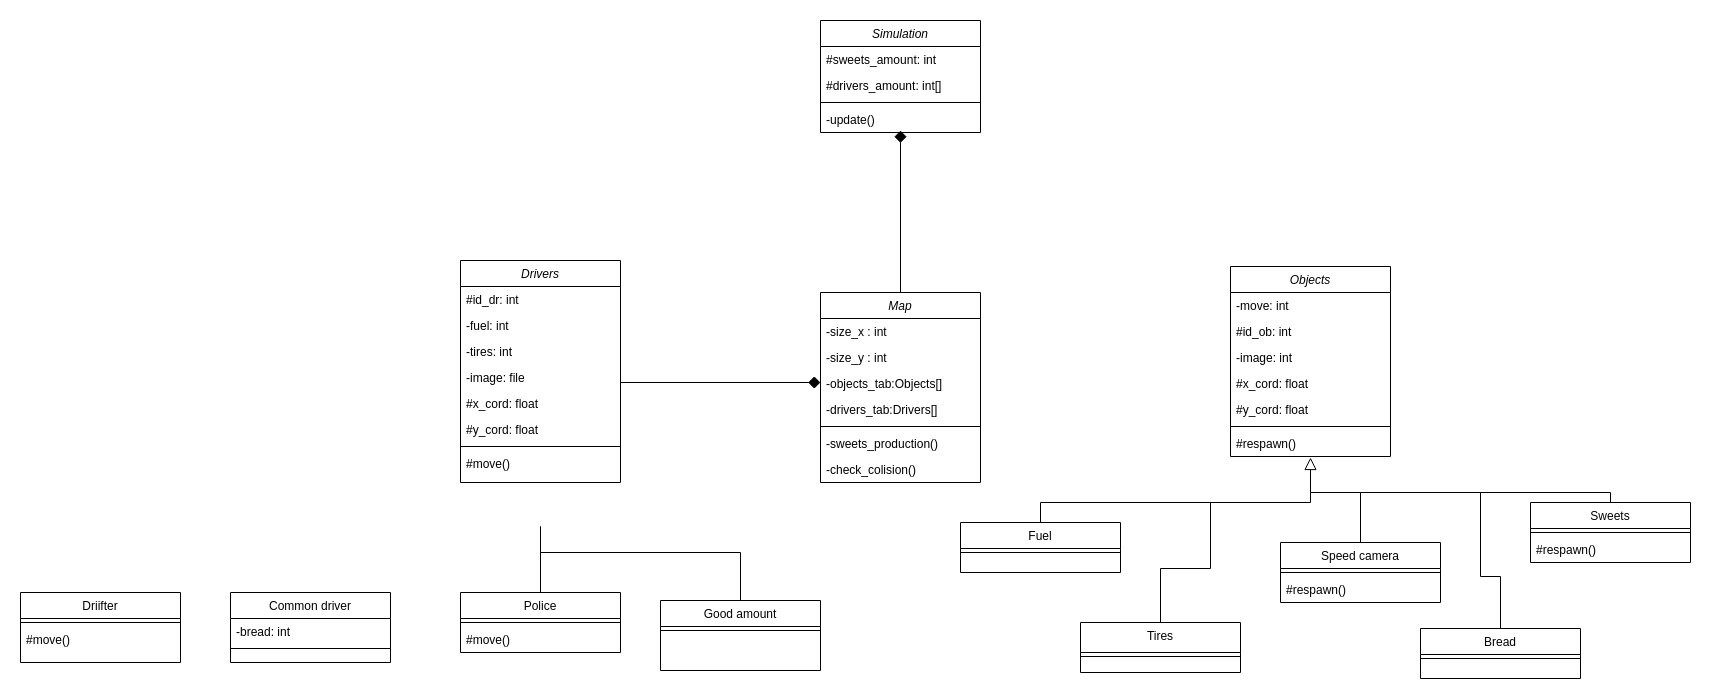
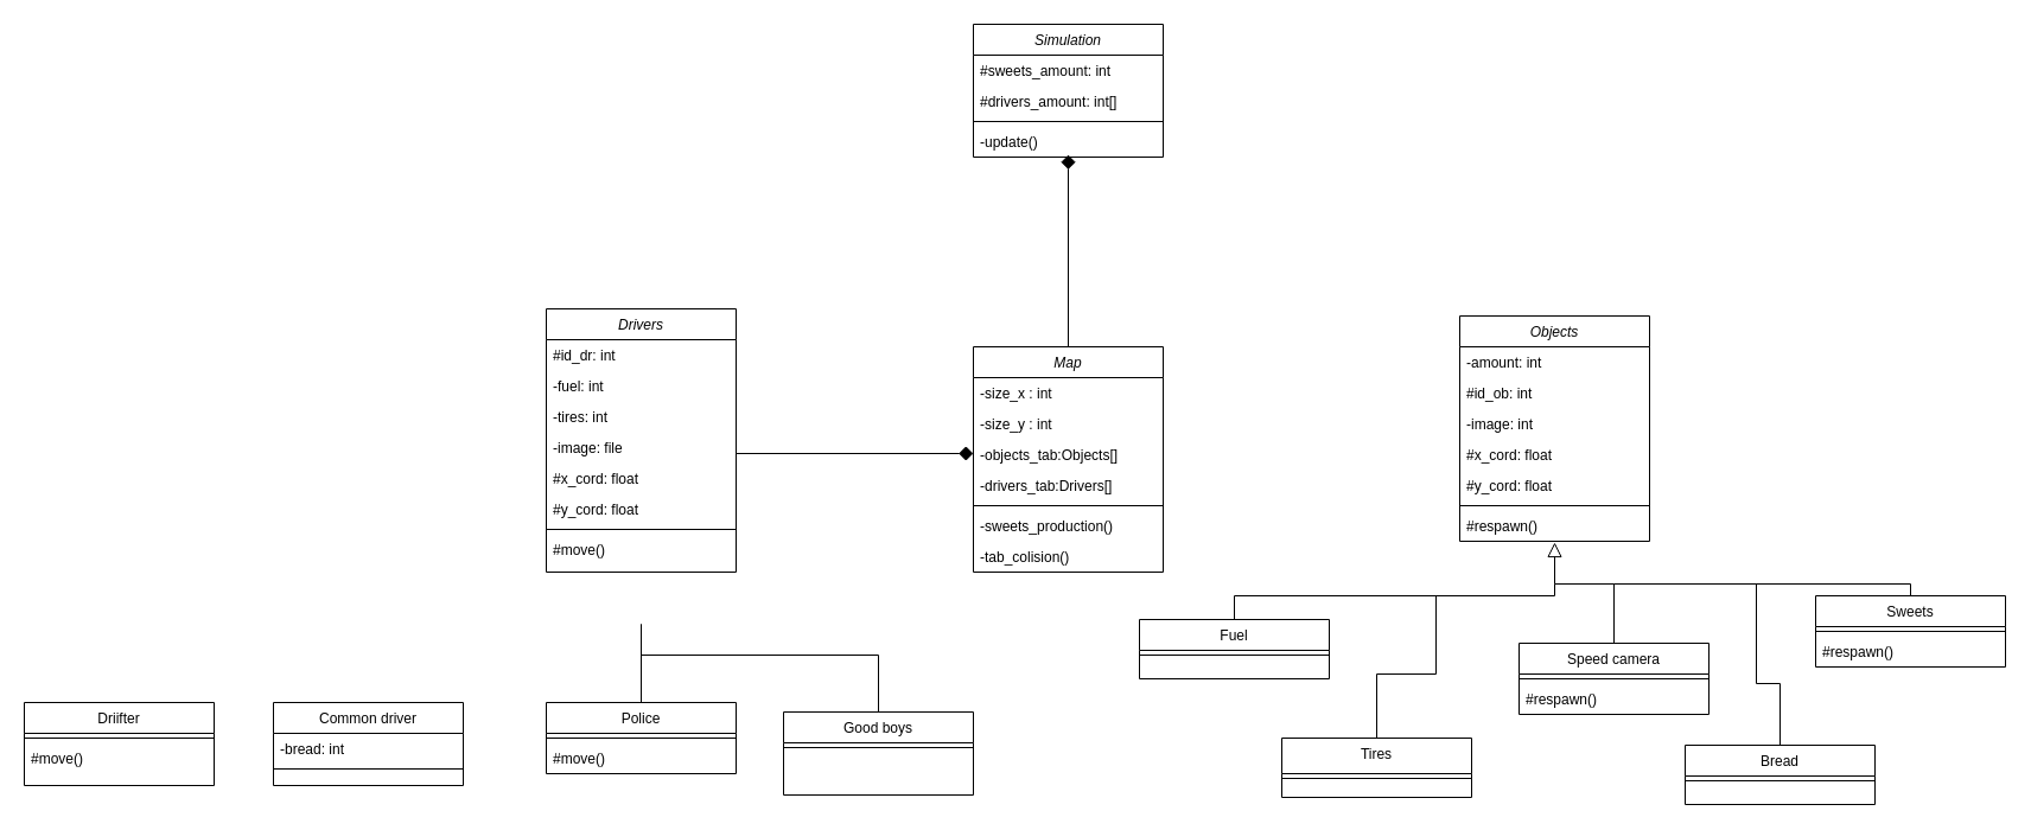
  <mxCell id="0" />
  <mxCell id="1" parent="0" />
  <mxCell id="2" value="Drivers" style="swimlane;fontStyle=2;align=center;verticalAlign=top;childLayout=stackLayout;horizontal=1;startSize=26;horizontalStack=0;resizeParent=1;resizeLast=0;collapsible=1;marginBottom=0;rounded=0;shadow=0;strokeWidth=1;" parent="1" vertex="1"><mxGeometry x="460" y="260" width="160" height="222" as="geometry"><mxRectangle x="220" y="120" width="160" height="26" as="alternateBounds" /></mxGeometry></mxCell>
  <mxCell id="3" value="#id_dr: int" style="text;align=left;verticalAlign=top;spacingLeft=4;spacingRight=4;overflow=hidden;rotatable=0;points=[[0,0.5],[1,0.5]];portConstraint=eastwest;" parent="2" vertex="1"><mxGeometry y="26" width="160" height="26" as="geometry" /></mxCell>
  <mxCell id="4" value="-fuel: int" style="text;align=left;verticalAlign=top;spacingLeft=4;spacingRight=4;overflow=hidden;rotatable=0;points=[[0,0.5],[1,0.5]];portConstraint=eastwest;" parent="2" vertex="1"><mxGeometry y="52" width="160" height="26" as="geometry" /></mxCell>
  <mxCell id="5" value="-tires: int" style="text;align=left;verticalAlign=top;spacingLeft=4;spacingRight=4;overflow=hidden;rotatable=0;points=[[0,0.5],[1,0.5]];portConstraint=eastwest;rounded=0;shadow=0;html=0;" parent="2" vertex="1"><mxGeometry y="78" width="160" height="26" as="geometry" /></mxCell>
  <mxCell id="6" value="-image: file" style="text;align=left;verticalAlign=top;spacingLeft=4;spacingRight=4;overflow=hidden;rotatable=0;points=[[0,0.5],[1,0.5]];portConstraint=eastwest;rounded=0;shadow=0;html=0;" parent="2" vertex="1"><mxGeometry y="104" width="160" height="26" as="geometry" /></mxCell>
  <mxCell id="7" value="#x_cord: float" style="text;align=left;verticalAlign=top;spacingLeft=4;spacingRight=4;overflow=hidden;rotatable=0;points=[[0,0.5],[1,0.5]];portConstraint=eastwest;rounded=0;shadow=0;html=0;" parent="2" vertex="1"><mxGeometry y="130" width="160" height="26" as="geometry" /></mxCell>
  <mxCell id="8" value="#y_cord: float" style="text;align=left;verticalAlign=top;spacingLeft=4;spacingRight=4;overflow=hidden;rotatable=0;points=[[0,0.5],[1,0.5]];portConstraint=eastwest;rounded=0;shadow=0;html=0;" parent="2" vertex="1"><mxGeometry y="156" width="160" height="26" as="geometry" /></mxCell>
  <mxCell id="9" value="" style="line;html=1;strokeWidth=1;align=left;verticalAlign=middle;spacingTop=-1;spacingLeft=3;spacingRight=3;rotatable=0;labelPosition=right;points=[];portConstraint=eastwest;" parent="2" vertex="1"><mxGeometry y="182" width="160" height="8" as="geometry" /></mxCell>
  <mxCell id="10" value="#move()" style="text;align=left;verticalAlign=top;spacingLeft=4;spacingRight=4;overflow=hidden;rotatable=0;points=[[0,0.5],[1,0.5]];portConstraint=eastwest;" parent="2" vertex="1"><mxGeometry y="190" width="160" height="26" as="geometry" /></mxCell>
  <mxCell id="11" value="Driifter" style="swimlane;fontStyle=0;align=center;verticalAlign=top;childLayout=stackLayout;horizontal=1;startSize=26;horizontalStack=0;resizeParent=1;resizeLast=0;collapsible=1;marginBottom=0;rounded=0;shadow=0;strokeWidth=1;" parent="1" vertex="1"><mxGeometry x="20" y="592" width="160" height="70" as="geometry"><mxRectangle x="130" y="380" width="160" height="26" as="alternateBounds" /></mxGeometry></mxCell>
  <mxCell id="12" value="" style="line;html=1;strokeWidth=1;align=left;verticalAlign=middle;spacingTop=-1;spacingLeft=3;spacingRight=3;rotatable=0;labelPosition=right;points=[];portConstraint=eastwest;" parent="11" vertex="1"><mxGeometry y="26" width="160" height="8" as="geometry" /></mxCell>
  <mxCell id="13" value="#move()" style="text;align=left;verticalAlign=top;spacingLeft=4;spacingRight=4;overflow=hidden;rotatable=0;points=[[0,0.5],[1,0.5]];portConstraint=eastwest;" parent="11" vertex="1"><mxGeometry y="34" width="160" height="26" as="geometry" /></mxCell>
  <mxCell id="14" value="Common driver" style="swimlane;fontStyle=0;align=center;verticalAlign=top;childLayout=stackLayout;horizontal=1;startSize=26;horizontalStack=0;resizeParent=1;resizeLast=0;collapsible=1;marginBottom=0;rounded=0;shadow=0;strokeWidth=1;" parent="1" vertex="1"><mxGeometry x="230" y="592" width="160" height="70" as="geometry"><mxRectangle x="340" y="380" width="170" height="26" as="alternateBounds" /></mxGeometry></mxCell>
  <mxCell id="15" value="-bread: int" style="text;align=left;verticalAlign=top;spacingLeft=4;spacingRight=4;overflow=hidden;rotatable=0;points=[[0,0.5],[1,0.5]];portConstraint=eastwest;" parent="14" vertex="1"><mxGeometry y="26" width="160" height="26" as="geometry" /></mxCell>
  <mxCell id="16" value="" style="line;html=1;strokeWidth=1;align=left;verticalAlign=middle;spacingTop=-1;spacingLeft=3;spacingRight=3;rotatable=0;labelPosition=right;points=[];portConstraint=eastwest;" parent="14" vertex="1"><mxGeometry y="52" width="160" height="8" as="geometry" /></mxCell>
  <mxCell id="17" value="Police" style="swimlane;fontStyle=0;align=center;verticalAlign=top;childLayout=stackLayout;horizontal=1;startSize=26;horizontalStack=0;resizeParent=1;resizeLast=0;collapsible=1;marginBottom=0;rounded=0;shadow=0;strokeWidth=1;" parent="1" vertex="1"><mxGeometry x="460" y="592" width="160" height="60" as="geometry"><mxRectangle x="340" y="380" width="170" height="26" as="alternateBounds" /></mxGeometry></mxCell>
  <mxCell id="18" value="" style="line;html=1;strokeWidth=1;align=left;verticalAlign=middle;spacingTop=-1;spacingLeft=3;spacingRight=3;rotatable=0;labelPosition=right;points=[];portConstraint=eastwest;" parent="17" vertex="1"><mxGeometry y="26" width="160" height="8" as="geometry" /></mxCell>
  <mxCell id="19" value="#move()" style="text;align=left;verticalAlign=top;spacingLeft=4;spacingRight=4;overflow=hidden;rotatable=0;points=[[0,0.5],[1,0.5]];portConstraint=eastwest;" parent="17" vertex="1"><mxGeometry y="34" width="160" height="26" as="geometry" /></mxCell>
  <mxCell id="20" value="" style="endArrow=none;endSize=10;endFill=0;shadow=0;strokeWidth=1;rounded=0;edgeStyle=elbowEdgeStyle;elbow=vertical;exitX=0.5;exitY=0;exitDx=0;exitDy=0;" parent="1" source="17" edge="1"><mxGeometry width="160" relative="1" as="geometry"><mxPoint x="539.5" y="586" as="sourcePoint" /><mxPoint x="540" y="542" as="targetPoint" /><Array as="points"><mxPoint x="769.5" y="526" /></Array></mxGeometry></mxCell>
- <mxCell id="21" value="Good amount" style="swimlane;fontStyle=0;align=center;verticalAlign=top;childLayout=stackLayout;horizontal=1;startSize=26;horizontalStack=0;resizeParent=1;resizeLast=0;collapsible=1;marginBottom=0;rounded=0;shadow=0;strokeWidth=1;" parent="1" vertex="1"><mxGeometry x="660" y="600" width="160" height="70" as="geometry"><mxRectangle x="340" y="380" width="170" height="26" as="alternateBounds" /></mxGeometry></mxCell>
+ <mxCell id="21" value="Good boys" style="swimlane;fontStyle=0;align=center;verticalAlign=top;childLayout=stackLayout;horizontal=1;startSize=26;horizontalStack=0;resizeParent=1;resizeLast=0;collapsible=1;marginBottom=0;rounded=0;shadow=0;strokeWidth=1;" parent="1" vertex="1"><mxGeometry x="660" y="600" width="160" height="70" as="geometry"><mxRectangle x="340" y="380" width="170" height="26" as="alternateBounds" /></mxGeometry></mxCell>
  <mxCell id="22" value="" style="line;html=1;strokeWidth=1;align=left;verticalAlign=middle;spacingTop=-1;spacingLeft=3;spacingRight=3;rotatable=0;labelPosition=right;points=[];portConstraint=eastwest;" parent="21" vertex="1"><mxGeometry y="26" width="160" height="8" as="geometry" /></mxCell>
  <mxCell id="23" value="Objects" style="swimlane;fontStyle=2;align=center;verticalAlign=top;childLayout=stackLayout;horizontal=1;startSize=26;horizontalStack=0;resizeParent=1;resizeLast=0;collapsible=1;marginBottom=0;rounded=0;shadow=0;strokeWidth=1;" parent="1" vertex="1"><mxGeometry x="1230" y="266" width="160" height="190" as="geometry"><mxRectangle x="220" y="120" width="160" height="26" as="alternateBounds" /></mxGeometry></mxCell>
- <mxCell id="24" value="-move: int" style="text;align=left;verticalAlign=top;spacingLeft=4;spacingRight=4;overflow=hidden;rotatable=0;points=[[0,0.5],[1,0.5]];portConstraint=eastwest;" parent="23" vertex="1"><mxGeometry y="26" width="160" height="26" as="geometry" /></mxCell>
+ <mxCell id="24" value="-amount: int" style="text;align=left;verticalAlign=top;spacingLeft=4;spacingRight=4;overflow=hidden;rotatable=0;points=[[0,0.5],[1,0.5]];portConstraint=eastwest;" parent="23" vertex="1"><mxGeometry y="26" width="160" height="26" as="geometry" /></mxCell>
  <mxCell id="25" value="#id_ob: int" style="text;align=left;verticalAlign=top;spacingLeft=4;spacingRight=4;overflow=hidden;rotatable=0;points=[[0,0.5],[1,0.5]];portConstraint=eastwest;" parent="23" vertex="1"><mxGeometry y="52" width="160" height="26" as="geometry" /></mxCell>
  <mxCell id="26" value="-image: int" style="text;align=left;verticalAlign=top;spacingLeft=4;spacingRight=4;overflow=hidden;rotatable=0;points=[[0,0.5],[1,0.5]];portConstraint=eastwest;" parent="23" vertex="1"><mxGeometry y="78" width="160" height="26" as="geometry" /></mxCell>
  <mxCell id="27" value="#x_cord: float&#10;" style="text;align=left;verticalAlign=top;spacingLeft=4;spacingRight=4;overflow=hidden;rotatable=0;points=[[0,0.5],[1,0.5]];portConstraint=eastwest;" parent="23" vertex="1"><mxGeometry y="104" width="160" height="26" as="geometry" /></mxCell>
  <mxCell id="28" value="#y_cord: float" style="text;align=left;verticalAlign=top;spacingLeft=4;spacingRight=4;overflow=hidden;rotatable=0;points=[[0,0.5],[1,0.5]];portConstraint=eastwest;" parent="23" vertex="1"><mxGeometry y="130" width="160" height="26" as="geometry" /></mxCell>
  <mxCell id="29" value="" style="line;html=1;strokeWidth=1;align=left;verticalAlign=middle;spacingTop=-1;spacingLeft=3;spacingRight=3;rotatable=0;labelPosition=right;points=[];portConstraint=eastwest;" parent="23" vertex="1"><mxGeometry y="156" width="160" height="8" as="geometry" /></mxCell>
  <mxCell id="30" value="#respawn()" style="text;align=left;verticalAlign=top;spacingLeft=4;spacingRight=4;overflow=hidden;rotatable=0;points=[[0,0.5],[1,0.5]];portConstraint=eastwest;" parent="23" vertex="1"><mxGeometry y="164" width="160" height="26" as="geometry" /></mxCell>
  <mxCell id="31" value="Fuel" style="swimlane;fontStyle=0;align=center;verticalAlign=top;childLayout=stackLayout;horizontal=1;startSize=26;horizontalStack=0;resizeParent=1;resizeLast=0;collapsible=1;marginBottom=0;rounded=0;shadow=0;strokeWidth=1;" parent="1" vertex="1"><mxGeometry x="960" y="522" width="160" height="50" as="geometry"><mxRectangle x="220" y="120" width="160" height="26" as="alternateBounds" /></mxGeometry></mxCell>
  <mxCell id="32" value="" style="line;html=1;strokeWidth=1;align=left;verticalAlign=middle;spacingTop=-1;spacingLeft=3;spacingRight=3;rotatable=0;labelPosition=right;points=[];portConstraint=eastwest;" parent="31" vertex="1"><mxGeometry y="26" width="160" height="8" as="geometry" /></mxCell>
  <mxCell id="33" value="Tires&#10;" style="swimlane;fontStyle=0;align=center;verticalAlign=top;childLayout=stackLayout;horizontal=1;startSize=30;horizontalStack=0;resizeParent=1;resizeLast=0;collapsible=1;marginBottom=0;rounded=0;shadow=0;strokeWidth=1;" parent="1" vertex="1"><mxGeometry x="1080" y="622" width="160" height="50" as="geometry"><mxRectangle x="220" y="120" width="160" height="26" as="alternateBounds" /></mxGeometry></mxCell>
  <mxCell id="34" value="" style="line;html=1;strokeWidth=1;align=left;verticalAlign=middle;spacingTop=-1;spacingLeft=3;spacingRight=3;rotatable=0;labelPosition=right;points=[];portConstraint=eastwest;" parent="33" vertex="1"><mxGeometry y="30" width="160" height="8" as="geometry" /></mxCell>
  <mxCell id="35" value="Bread" style="swimlane;fontStyle=0;align=center;verticalAlign=top;childLayout=stackLayout;horizontal=1;startSize=26;horizontalStack=0;resizeParent=1;resizeLast=0;collapsible=1;marginBottom=0;rounded=0;shadow=0;strokeWidth=1;" parent="1" vertex="1"><mxGeometry x="1420" y="628" width="160" height="50" as="geometry"><mxRectangle x="220" y="120" width="160" height="26" as="alternateBounds" /></mxGeometry></mxCell>
  <mxCell id="36" value="" style="line;html=1;strokeWidth=1;align=left;verticalAlign=middle;spacingTop=-1;spacingLeft=3;spacingRight=3;rotatable=0;labelPosition=right;points=[];portConstraint=eastwest;" parent="35" vertex="1"><mxGeometry y="26" width="160" height="8" as="geometry" /></mxCell>
  <mxCell id="37" value="Sweets" style="swimlane;fontStyle=0;align=center;verticalAlign=top;childLayout=stackLayout;horizontal=1;startSize=26;horizontalStack=0;resizeParent=1;resizeLast=0;collapsible=1;marginBottom=0;rounded=0;shadow=0;strokeWidth=1;" parent="1" vertex="1"><mxGeometry x="1530" y="502" width="160" height="60" as="geometry"><mxRectangle x="220" y="120" width="160" height="26" as="alternateBounds" /></mxGeometry></mxCell>
  <mxCell id="38" value="" style="line;html=1;strokeWidth=1;align=left;verticalAlign=middle;spacingTop=-1;spacingLeft=3;spacingRight=3;rotatable=0;labelPosition=right;points=[];portConstraint=eastwest;" parent="37" vertex="1"><mxGeometry y="26" width="160" height="8" as="geometry" /></mxCell>
  <mxCell id="39" value="#respawn()" style="text;align=left;verticalAlign=top;spacingLeft=4;spacingRight=4;overflow=hidden;rotatable=0;points=[[0,0.5],[1,0.5]];portConstraint=eastwest;" parent="37" vertex="1"><mxGeometry y="34" width="160" height="26" as="geometry" /></mxCell>
  <mxCell id="40" value="Speed camera" style="swimlane;fontStyle=0;align=center;verticalAlign=top;childLayout=stackLayout;horizontal=1;startSize=26;horizontalStack=0;resizeParent=1;resizeLast=0;collapsible=1;marginBottom=0;rounded=0;shadow=0;strokeWidth=1;" parent="1" vertex="1"><mxGeometry x="1280" y="542" width="160" height="60" as="geometry"><mxRectangle x="220" y="120" width="160" height="26" as="alternateBounds" /></mxGeometry></mxCell>
  <mxCell id="41" value="" style="line;html=1;strokeWidth=1;align=left;verticalAlign=middle;spacingTop=-1;spacingLeft=3;spacingRight=3;rotatable=0;labelPosition=right;points=[];portConstraint=eastwest;" parent="40" vertex="1"><mxGeometry y="26" width="160" height="8" as="geometry" /></mxCell>
  <mxCell id="42" value="" style="endArrow=none;endSize=10;endFill=0;shadow=0;strokeWidth=1;rounded=0;edgeStyle=elbowEdgeStyle;elbow=vertical;exitX=0.5;exitY=0;exitDx=0;exitDy=0;" parent="40" source="35" edge="1"><mxGeometry width="160" relative="1" as="geometry"><mxPoint x="220" y="80" as="sourcePoint" /><mxPoint x="200" y="-50" as="targetPoint" /><Array as="points"><mxPoint x="140" y="34" /></Array></mxGeometry></mxCell>
  <mxCell id="43" value="#respawn()" style="text;align=left;verticalAlign=top;spacingLeft=4;spacingRight=4;overflow=hidden;rotatable=0;points=[[0,0.5],[1,0.5]];portConstraint=eastwest;" parent="40" vertex="1"><mxGeometry y="34" width="160" height="26" as="geometry" /></mxCell>
  <mxCell id="44" value="" style="endArrow=block;endSize=10;endFill=0;shadow=0;strokeWidth=1;rounded=0;edgeStyle=elbowEdgeStyle;elbow=vertical;entryX=0.5;entryY=1.038;entryDx=0;entryDy=0;entryPerimeter=0;" parent="1" target="30" edge="1"><mxGeometry width="160" relative="1" as="geometry"><mxPoint x="1360" y="542" as="sourcePoint" /><mxPoint x="1310" y="482" as="targetPoint" /><Array as="points"><mxPoint x="1260" y="492" /></Array></mxGeometry></mxCell>
  <mxCell id="45" value="" style="endArrow=none;endSize=10;endFill=0;shadow=0;strokeWidth=1;rounded=0;edgeStyle=elbowEdgeStyle;elbow=vertical;exitX=0.5;exitY=0;exitDx=0;exitDy=0;" parent="1" source="31" edge="1"><mxGeometry width="160" relative="1" as="geometry"><mxPoint x="1050" y="520" as="sourcePoint" /><mxPoint x="1310" y="492" as="targetPoint" /><Array as="points"><mxPoint x="1180" y="502" /></Array></mxGeometry></mxCell>
  <mxCell id="46" value="" style="endArrow=none;endSize=10;endFill=0;shadow=0;strokeWidth=1;rounded=0;edgeStyle=elbowEdgeStyle;elbow=vertical;exitX=0.5;exitY=0;exitDx=0;exitDy=0;" parent="1" source="37" edge="1"><mxGeometry width="160" relative="1" as="geometry"><mxPoint x="1610" y="482" as="sourcePoint" /><mxPoint x="1360" y="502" as="targetPoint" /><Array as="points"><mxPoint x="1460" y="492" /><mxPoint x="1610" y="472" /></Array></mxGeometry></mxCell>
  <mxCell id="47" value="" style="endArrow=none;endSize=10;endFill=0;shadow=0;strokeWidth=1;rounded=0;edgeStyle=elbowEdgeStyle;elbow=vertical;exitX=0.5;exitY=0;exitDx=0;exitDy=0;" parent="1" source="21" edge="1"><mxGeometry width="160" relative="1" as="geometry"><mxPoint x="740" y="592" as="sourcePoint" /><mxPoint x="540" y="552" as="targetPoint" /><Array as="points"><mxPoint x="640" y="552" /></Array></mxGeometry></mxCell>
  <mxCell id="48" value="" style="endArrow=none;endSize=10;endFill=0;shadow=0;strokeWidth=1;rounded=0;edgeStyle=elbowEdgeStyle;elbow=vertical;exitX=0.5;exitY=0;exitDx=0;exitDy=0;" parent="1" source="33" edge="1"><mxGeometry width="160" relative="1" as="geometry"><mxPoint x="1160" y="618" as="sourcePoint" /><mxPoint x="1210" y="502" as="targetPoint" /><Array as="points"><mxPoint x="1060" y="568" /></Array></mxGeometry></mxCell>
  <mxCell id="49" value="Map" style="swimlane;fontStyle=2;align=center;verticalAlign=top;childLayout=stackLayout;horizontal=1;startSize=26;horizontalStack=0;resizeParent=1;resizeLast=0;collapsible=1;marginBottom=0;rounded=0;shadow=0;strokeWidth=1;" parent="1" vertex="1"><mxGeometry x="820" y="292" width="160" height="190" as="geometry"><mxRectangle x="220" y="120" width="160" height="26" as="alternateBounds" /></mxGeometry></mxCell>
  <mxCell id="50" value="-size_x : int" style="text;align=left;verticalAlign=top;spacingLeft=4;spacingRight=4;overflow=hidden;rotatable=0;points=[[0,0.5],[1,0.5]];portConstraint=eastwest;rounded=0;shadow=0;html=0;" parent="49" vertex="1"><mxGeometry y="26" width="160" height="26" as="geometry" /></mxCell>
  <mxCell id="51" value="-size_y : int" style="text;align=left;verticalAlign=top;spacingLeft=4;spacingRight=4;overflow=hidden;rotatable=0;points=[[0,0.5],[1,0.5]];portConstraint=eastwest;rounded=0;shadow=0;html=0;" parent="49" vertex="1"><mxGeometry y="52" width="160" height="26" as="geometry" /></mxCell>
  <mxCell id="52" value="-objects_tab:Objects[]" style="text;align=left;verticalAlign=top;spacingLeft=4;spacingRight=4;overflow=hidden;rotatable=0;points=[[0,0.5],[1,0.5]];portConstraint=eastwest;rounded=0;shadow=0;html=0;" parent="49" vertex="1"><mxGeometry y="78" width="160" height="26" as="geometry" /></mxCell>
  <mxCell id="53" value="-drivers_tab:Drivers[]" style="text;align=left;verticalAlign=top;spacingLeft=4;spacingRight=4;overflow=hidden;rotatable=0;points=[[0,0.5],[1,0.5]];portConstraint=eastwest;rounded=0;shadow=0;html=0;" parent="49" vertex="1"><mxGeometry y="104" width="160" height="26" as="geometry" /></mxCell>
  <mxCell id="54" value="" style="line;html=1;strokeWidth=1;align=left;verticalAlign=middle;spacingTop=-1;spacingLeft=3;spacingRight=3;rotatable=0;labelPosition=right;points=[];portConstraint=eastwest;" parent="49" vertex="1"><mxGeometry y="130" width="160" height="8" as="geometry" /></mxCell>
  <mxCell id="55" value="-sweets_production()" style="text;align=left;verticalAlign=top;spacingLeft=4;spacingRight=4;overflow=hidden;rotatable=0;points=[[0,0.5],[1,0.5]];portConstraint=eastwest;" parent="49" vertex="1"><mxGeometry y="138" width="160" height="26" as="geometry" /></mxCell>
- <mxCell id="56" value="-check_colision()" style="text;align=left;verticalAlign=top;spacingLeft=4;spacingRight=4;overflow=hidden;rotatable=0;points=[[0,0.5],[1,0.5]];portConstraint=eastwest;" parent="49" vertex="1"><mxGeometry y="164" width="160" height="26" as="geometry" /></mxCell>
+ <mxCell id="56" value="-tab_colision()" style="text;align=left;verticalAlign=top;spacingLeft=4;spacingRight=4;overflow=hidden;rotatable=0;points=[[0,0.5],[1,0.5]];portConstraint=eastwest;" parent="49" vertex="1"><mxGeometry y="164" width="160" height="26" as="geometry" /></mxCell>
  <mxCell id="57" value="" style="endArrow=none;endSize=10;endFill=0;shadow=0;strokeWidth=1;rounded=0;edgeStyle=elbowEdgeStyle;elbow=vertical;startArrow=diamond;startFill=1;targetPerimeterSpacing=0;startSize=10;" parent="1" edge="1"><mxGeometry width="160" relative="1" as="geometry"><mxPoint x="820" y="382" as="sourcePoint" /><mxPoint x="620" y="408" as="targetPoint" /><Array as="points"><mxPoint x="810" y="382" /></Array></mxGeometry></mxCell>
  <mxCell id="58" value="Simulation" style="swimlane;fontStyle=2;align=center;verticalAlign=top;childLayout=stackLayout;horizontal=1;startSize=26;horizontalStack=0;resizeParent=1;resizeLast=0;collapsible=1;marginBottom=0;rounded=0;shadow=0;strokeWidth=1;" parent="1" vertex="1"><mxGeometry x="820" y="20" width="160" height="112" as="geometry"><mxRectangle x="220" y="120" width="160" height="26" as="alternateBounds" /></mxGeometry></mxCell>
  <mxCell id="59" value="#sweets_amount: int" style="text;align=left;verticalAlign=top;spacingLeft=4;spacingRight=4;overflow=hidden;rotatable=0;points=[[0,0.5],[1,0.5]];portConstraint=eastwest;rounded=0;shadow=0;html=0;" parent="58" vertex="1"><mxGeometry y="26" width="160" height="26" as="geometry" /></mxCell>
  <mxCell id="60" value="#drivers_amount: int[]" style="text;align=left;verticalAlign=top;spacingLeft=4;spacingRight=4;overflow=hidden;rotatable=0;points=[[0,0.5],[1,0.5]];portConstraint=eastwest;rounded=0;shadow=0;html=0;" parent="58" vertex="1"><mxGeometry y="52" width="160" height="26" as="geometry" /></mxCell>
  <mxCell id="61" value="" style="line;html=1;strokeWidth=1;align=left;verticalAlign=middle;spacingTop=-1;spacingLeft=3;spacingRight=3;rotatable=0;labelPosition=right;points=[];portConstraint=eastwest;" parent="58" vertex="1"><mxGeometry y="78" width="160" height="8" as="geometry" /></mxCell>
  <mxCell id="62" value="-update()" style="text;align=left;verticalAlign=top;spacingLeft=4;spacingRight=4;overflow=hidden;rotatable=0;points=[[0,0.5],[1,0.5]];portConstraint=eastwest;rounded=0;shadow=0;html=0;" parent="58" vertex="1"><mxGeometry y="86" width="160" height="26" as="geometry" /></mxCell>
  <mxCell id="63" value="" style="endArrow=diamond;endSize=10;endFill=1;shadow=0;strokeWidth=1;rounded=0;edgeStyle=orthogonalEdgeStyle;elbow=vertical;startArrow=none;startFill=0;exitX=0.5;exitY=0;exitDx=0;exitDy=0;" parent="1" source="49" edge="1"><mxGeometry width="160" relative="1" as="geometry"><mxPoint x="900" y="290" as="sourcePoint" /><mxPoint x="900" y="130" as="targetPoint" /><Array as="points"><mxPoint x="900" y="130" /></Array></mxGeometry></mxCell>
